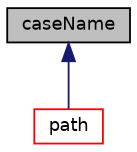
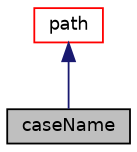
  digraph {
    rankdir=TB
    node [fontname=Helvetica fontsize=10 shape=record]
    n1 [color=black fillcolor=grey75 fontcolor=black height=0.2 label=caseName style=filled width=0.4]
    n2 [color=red height=0.2 label=path width=0.4]
-   n1 -> n2 [color=midnightblue dir=back fontname=Helvetica fontsize=10 labelfontname=Helvetica labelfontsize=10 style=solid]
+   n2 -> n1 [color=midnightblue dir=back fontname=Helvetica fontsize=10 labelfontname=Helvetica labelfontsize=10 style=solid]
  }
